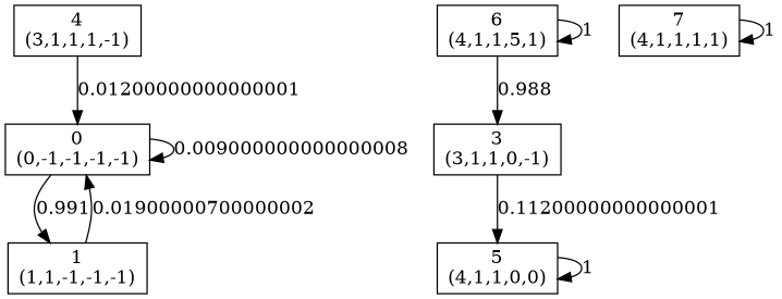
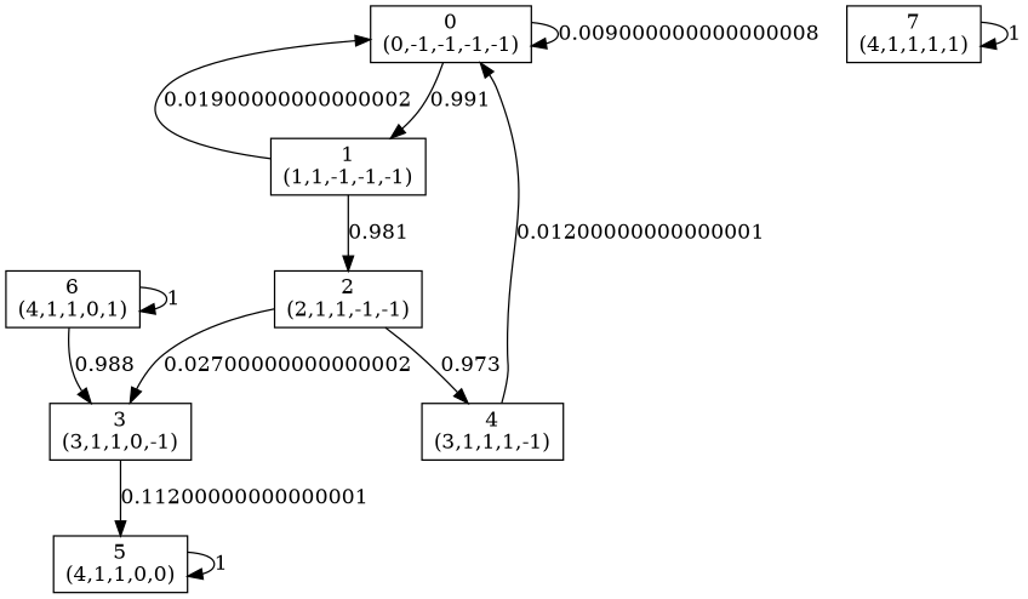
  digraph {
    node [shape=box]
    n1 [label="0\n(0,-1,-1,-1,-1)"]
    n2 [label="1\n(1,1,-1,-1,-1)"]
+   n3 [label="2\n(2,1,1,-1,-1)"]
    n4 [label="3\n(3,1,1,0,-1)"]
    n5 [label="4\n(3,1,1,1,-1)"]
    n6 [label="5\n(4,1,1,0,0)"]
-   n7 [label="6\n(4,1,1,5,1)"]
+   n7 [label="6\n(4,1,1,0,1)"]
    n8 [label="7\n(4,1,1,1,1)"]
    n1 -> n1 [label=0.009000000000000008]
    n1 -> n2 [label=0.991]
-   n2 -> n1 [label=0.01900000700000002]
+   n2 -> n1 [label=0.01900000000000002]
+   n2 -> n3 [label=0.981]
+   n3 -> n4 [label=0.02700000000000002]
+   n3 -> n5 [label=0.973]
    n4 -> n6 [label=0.11200000000000001]
    n5 -> n1 [label=0.01200000000000001]
    n6 -> n6 [label=1]
    n7 -> n4 [label=0.988]
    n7 -> n7 [label=1]
    n8 -> n8 [label=1]
  }
